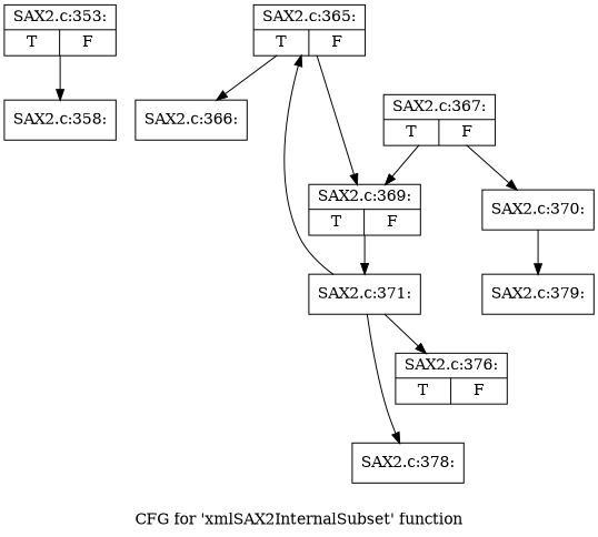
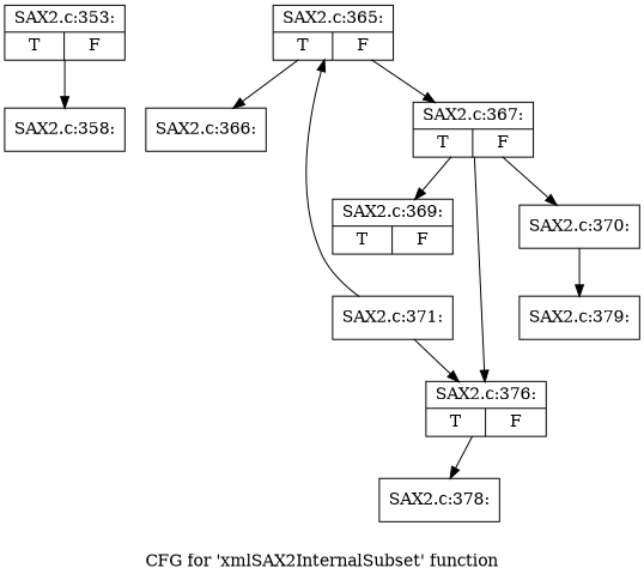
  digraph {
    label="CFG for 'xmlSAX2InternalSubset' function"
    node [shape=record]
    n1 [label="{SAX2.c:353:|{<s0>T|<s1>F}}"]
    n2 [label="{SAX2.c:358:}"]
    n3 [label="{SAX2.c:365:|{<s0>T|<s1>F}}"]
    n4 [label="{SAX2.c:366:}"]
    n5 [label="{SAX2.c:367:|{<s0>T|<s1>F}}"]
    n6 [label="{SAX2.c:379:}"]
    n7 [label="{SAX2.c:369:|{<s0>T|<s1>F}}"]
    n8 [label="{SAX2.c:376:|{<s0>T|<s1>F}}"]
    n9 [label="{SAX2.c:370:}"]
    n10 [label="{SAX2.c:371:}"]
    n11 [label="{SAX2.c:378:}"]
    n1 -> n2
    n3 -> n4
-   n3 -> n7
+   n3 -> n5
    n5 -> n7
+   n5 -> n8
    n5 -> n9
-   n7 -> n10
-   n10 -> n11
+   n8 -> n11
    n9 -> n6
    n10 -> n3
    n10 -> n8
  }
